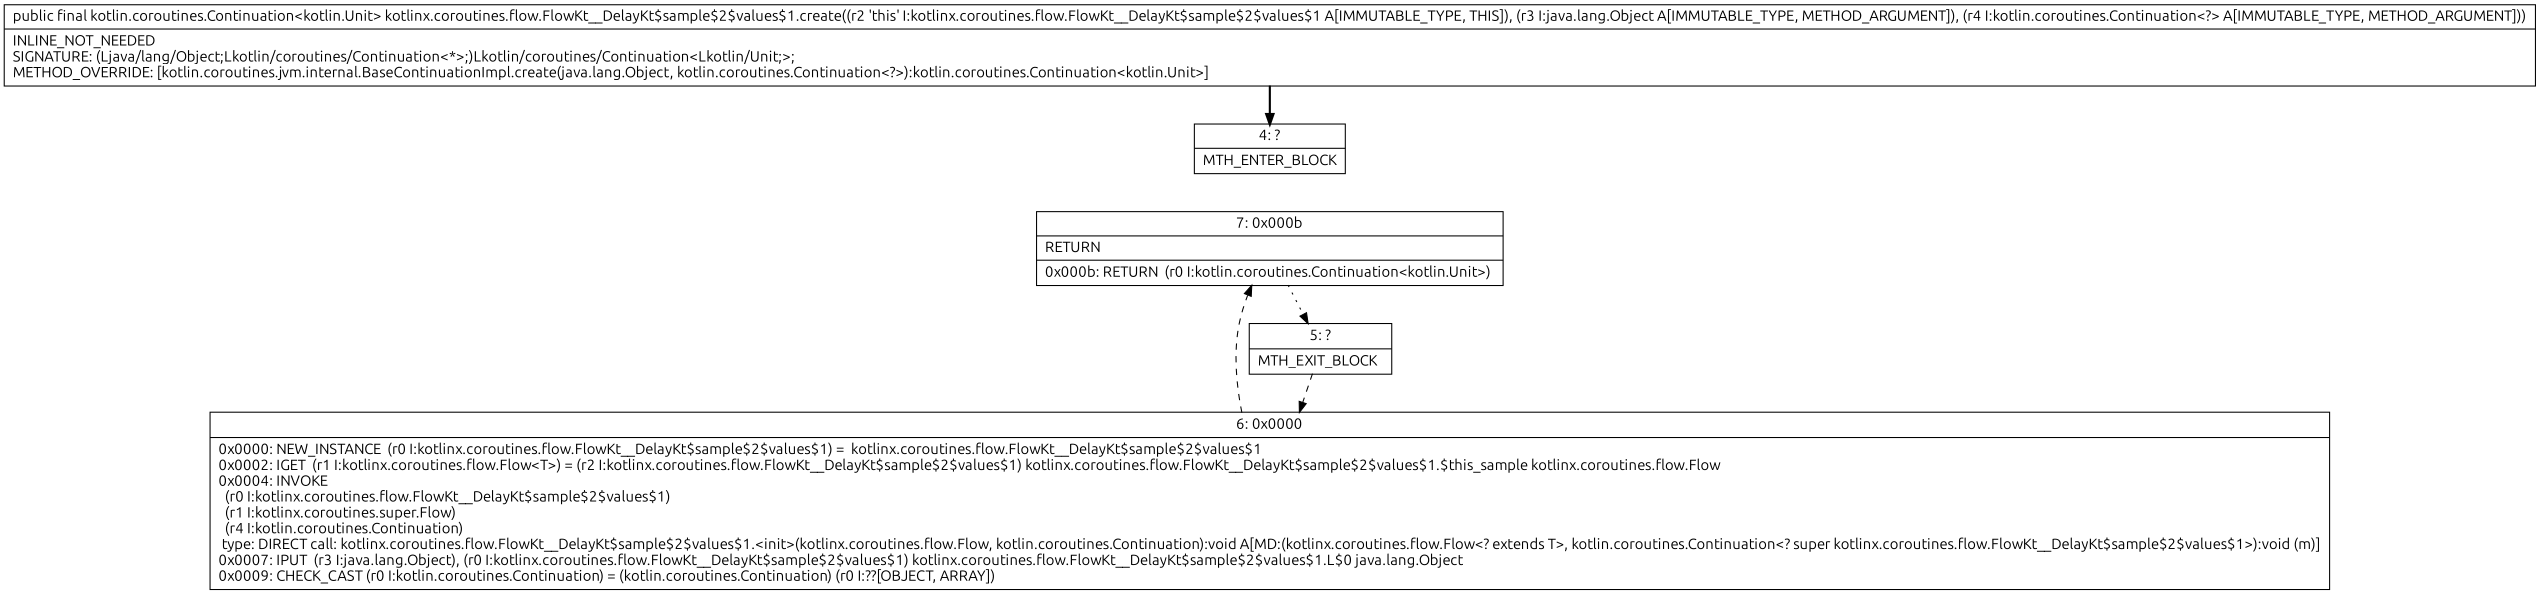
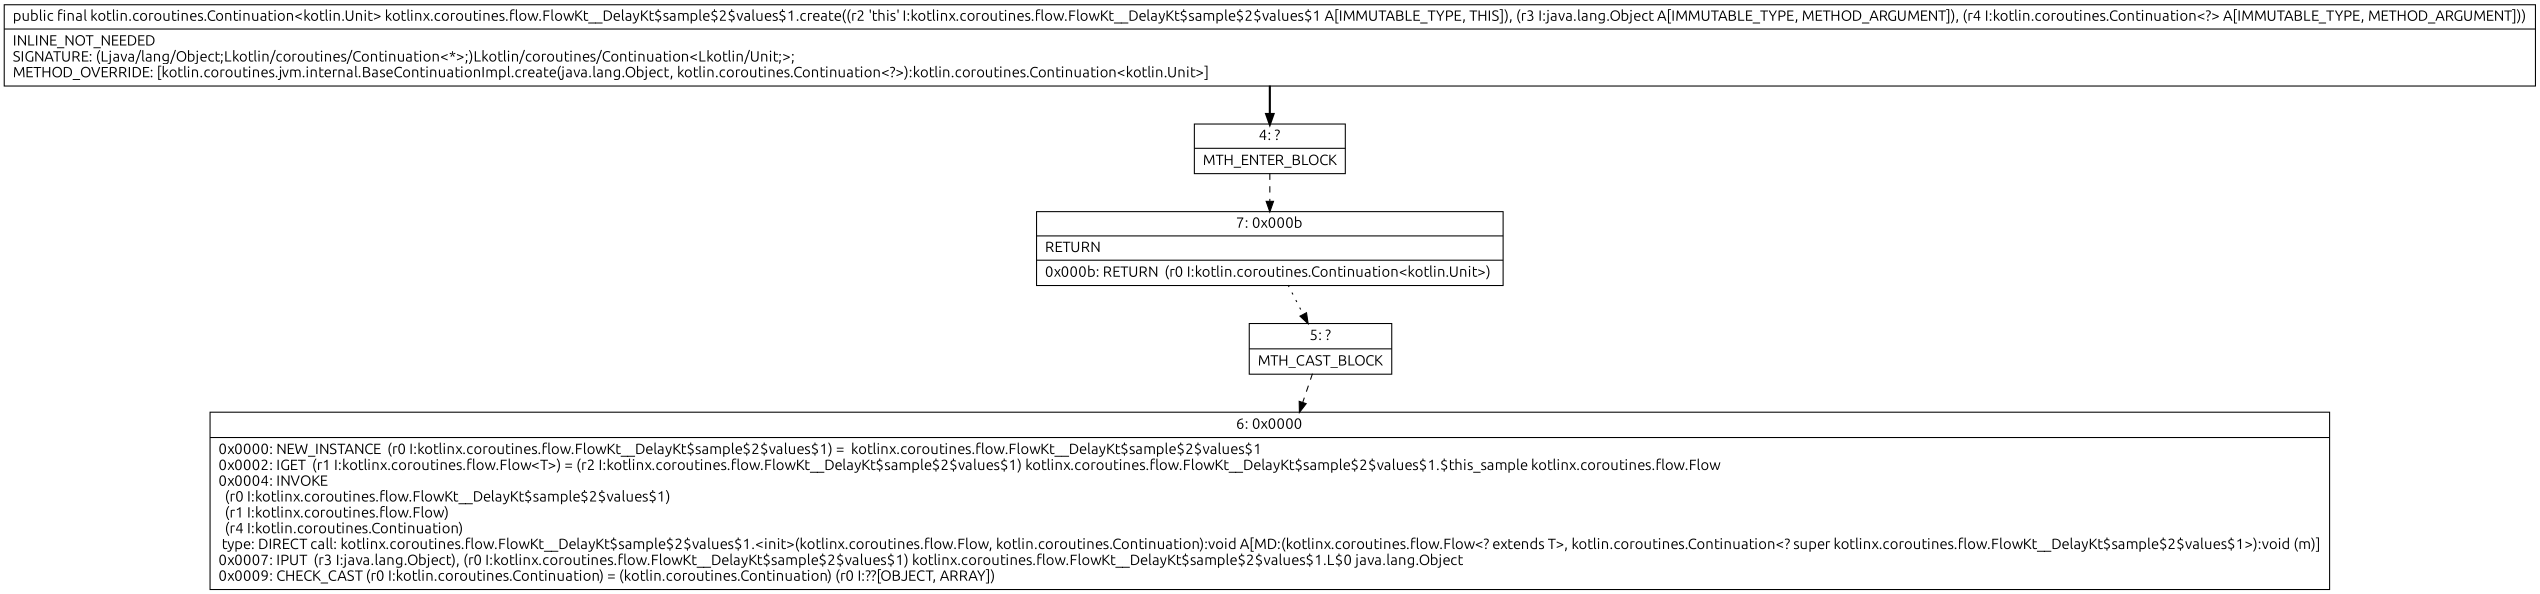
  digraph {
    fontname=Ubuntu
    node [fontname=Ubuntu shape=record]
    edge [fontname=Ubuntu style=dashed]
    n1 [label="{4\:\ ?|MTH_ENTER_BLOCK\l}"]
-   n2 [label="{6\:\ 0x0000|0x0000: NEW_INSTANCE  (r0 I:kotlinx.coroutines.flow.FlowKt__DelayKt$sample$2$values$1) =  kotlinx.coroutines.flow.FlowKt__DelayKt$sample$2$values$1 \l0x0002: IGET  (r1 I:kotlinx.coroutines.flow.Flow\<T\>) = (r2 I:kotlinx.coroutines.flow.FlowKt__DelayKt$sample$2$values$1) kotlinx.coroutines.flow.FlowKt__DelayKt$sample$2$values$1.$this_sample kotlinx.coroutines.flow.Flow \l0x0004: INVOKE  \l  (r0 I:kotlinx.coroutines.flow.FlowKt__DelayKt$sample$2$values$1)\l  (r1 I:kotlinx.coroutines.super.Flow)\l  (r4 I:kotlin.coroutines.Continuation)\l type: DIRECT call: kotlinx.coroutines.flow.FlowKt__DelayKt$sample$2$values$1.\<init\>(kotlinx.coroutines.flow.Flow, kotlin.coroutines.Continuation):void A[MD:(kotlinx.coroutines.flow.Flow\<? extends T\>, kotlin.coroutines.Continuation\<? super kotlinx.coroutines.flow.FlowKt__DelayKt$sample$2$values$1\>):void (m)]\l0x0007: IPUT  (r3 I:java.lang.Object), (r0 I:kotlinx.coroutines.flow.FlowKt__DelayKt$sample$2$values$1) kotlinx.coroutines.flow.FlowKt__DelayKt$sample$2$values$1.L$0 java.lang.Object \l0x0009: CHECK_CAST (r0 I:kotlin.coroutines.Continuation) = (kotlin.coroutines.Continuation) (r0 I:??[OBJECT, ARRAY]) \l}"]
+   n2 [label="{6\:\ 0x0000|0x0000: NEW_INSTANCE  (r0 I:kotlinx.coroutines.flow.FlowKt__DelayKt$sample$2$values$1) =  kotlinx.coroutines.flow.FlowKt__DelayKt$sample$2$values$1 \l0x0002: IGET  (r1 I:kotlinx.coroutines.flow.Flow\<T\>) = (r2 I:kotlinx.coroutines.flow.FlowKt__DelayKt$sample$2$values$1) kotlinx.coroutines.flow.FlowKt__DelayKt$sample$2$values$1.$this_sample kotlinx.coroutines.flow.Flow \l0x0004: INVOKE  \l  (r0 I:kotlinx.coroutines.flow.FlowKt__DelayKt$sample$2$values$1)\l  (r1 I:kotlinx.coroutines.flow.Flow)\l  (r4 I:kotlin.coroutines.Continuation)\l type: DIRECT call: kotlinx.coroutines.flow.FlowKt__DelayKt$sample$2$values$1.\<init\>(kotlinx.coroutines.flow.Flow, kotlin.coroutines.Continuation):void A[MD:(kotlinx.coroutines.flow.Flow\<? extends T\>, kotlin.coroutines.Continuation\<? super kotlinx.coroutines.flow.FlowKt__DelayKt$sample$2$values$1\>):void (m)]\l0x0007: IPUT  (r3 I:java.lang.Object), (r0 I:kotlinx.coroutines.flow.FlowKt__DelayKt$sample$2$values$1) kotlinx.coroutines.flow.FlowKt__DelayKt$sample$2$values$1.L$0 java.lang.Object \l0x0009: CHECK_CAST (r0 I:kotlin.coroutines.Continuation) = (kotlin.coroutines.Continuation) (r0 I:??[OBJECT, ARRAY]) \l}"]
    n3 [label="{7\:\ 0x000b|RETURN\l|0x000b: RETURN  (r0 I:kotlin.coroutines.Continuation\<kotlin.Unit\>) \l}"]
-   n4 [label="{5\:\ ?|MTH_EXIT_BLOCK\l}"]
+   n4 [label="{5\:\ ?|MTH_CAST_BLOCK\l}"]
    n5 [label="{public final kotlin.coroutines.Continuation\<kotlin.Unit\> kotlinx.coroutines.flow.FlowKt__DelayKt$sample$2$values$1.create((r2 'this' I:kotlinx.coroutines.flow.FlowKt__DelayKt$sample$2$values$1 A[IMMUTABLE_TYPE, THIS]), (r3 I:java.lang.Object A[IMMUTABLE_TYPE, METHOD_ARGUMENT]), (r4 I:kotlin.coroutines.Continuation\<?\> A[IMMUTABLE_TYPE, METHOD_ARGUMENT]))  | INLINE_NOT_NEEDED\lSIGNATURE: (Ljava\/lang\/Object;Lkotlin\/coroutines\/Continuation\<*\>;)Lkotlin\/coroutines\/Continuation\<Lkotlin\/Unit;\>;\lMETHOD_OVERRIDE: [kotlin.coroutines.jvm.internal.BaseContinuationImpl.create(java.lang.Object, kotlin.coroutines.Continuation\<?\>):kotlin.coroutines.Continuation\<kotlin.Unit\>]\l}"]
-   n2 -> n3
+   n1 -> n3
    n3 -> n4 [style=dotted]
    n4 -> n2
    n5 -> n1 [style=bold]
  }
